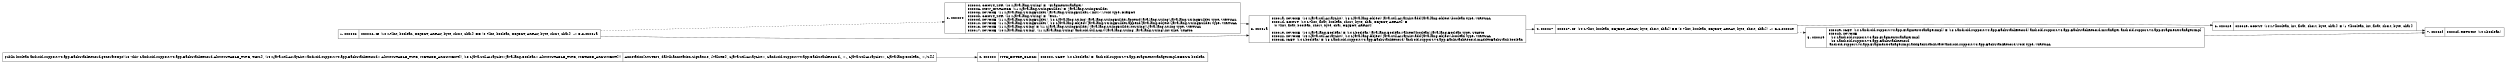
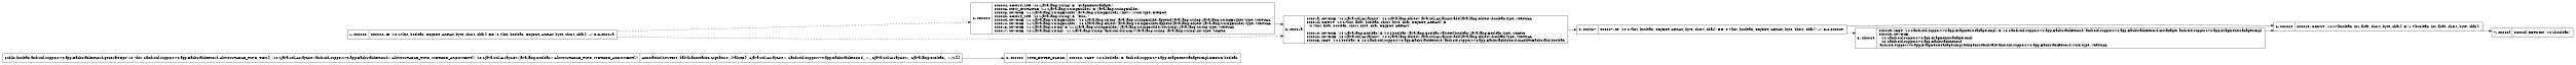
  digraph {
    rankdir=LR
    node [shape=record]
    n1 [label="{0\:\ 0x0000|MTH_ENTER_BLOCK\l|0x0000: SGET  (r0 I:boolean) =  android.support.v4.app.FragmentManagerImpl.DEBUG boolean \l}"]
    n2 [label="{1\:\ 0x0002|0x0002: IF  (r0 I:?[int, boolean, OBJECT, ARRAY, byte, short, char]) == (0 ?[int, boolean, OBJECT, ARRAY, byte, short, char])  \-\> B:3:0x001a \l}"]
    n3 [label="{2\:\ 0x0004|0x0004: CONST_STR  (r0 I:java.lang.String) =  \"FragmentManager\" \l0x0006: NEW_INSTANCE  (r1 I:java.lang.StringBuilder) =  java.lang.StringBuilder \l0x0008: INVOKE  (r1 I:java.lang.StringBuilder) java.lang.StringBuilder.\<init\>():void type: DIRECT \l0x000b: CONST_STR  (r2 I:java.lang.String) =  \"Run: \" \l0x000d: INVOKE  (r1 I:java.lang.StringBuilder), (r2 I:java.lang.String) java.lang.StringBuilder.append(java.lang.String):java.lang.StringBuilder type: VIRTUAL \l0x0010: INVOKE  (r1 I:java.lang.StringBuilder), (r3 I:java.lang.Object) java.lang.StringBuilder.append(java.lang.Object):java.lang.StringBuilder type: VIRTUAL \l0x0013: INVOKE  (r1 I:java.lang.String) = (r1 I:java.lang.StringBuilder) java.lang.StringBuilder.toString():java.lang.String type: VIRTUAL \l0x0017: INVOKE  (r0 I:java.lang.String), (r1 I:java.lang.String) android.util.Log.v(java.lang.String, java.lang.String):int type: STATIC \l}"]
    n4 [label="{3\:\ 0x001a|0x001a: INVOKE  (r4 I:java.util.ArrayList), (r3 I:java.lang.Object) java.util.ArrayList.add(java.lang.Object):boolean type: VIRTUAL \l0x001d: CONST  (r4 I:?[int, float, boolean, short, byte, char, OBJECT, ARRAY]) = \l  (0 ?[int, float, boolean, short, byte, char, OBJECT, ARRAY])\l \l0x001e: INVOKE  (r4 I:java.lang.Boolean) = (r4 I:boolean) java.lang.Boolean.valueOf(boolean):java.lang.Boolean type: STATIC \l0x0022: INVOKE  (r5 I:java.util.ArrayList), (r4 I:java.lang.Object) java.util.ArrayList.add(java.lang.Object):boolean type: VIRTUAL \l0x0025: IGET  (r4 I:boolean) = (r3 I:android.support.v4.app.BackStackRecord) android.support.v4.app.BackStackRecord.mAddToBackStack boolean \l}"]
    n5 [label="{4\:\ 0x0027|0x0027: IF  (r4 I:?[int, boolean, OBJECT, ARRAY, byte, short, char]) == (0 ?[int, boolean, OBJECT, ARRAY, byte, short, char])  \-\> B:6:0x002e \l}"]
    n6 [label="{5\:\ 0x0029|0x0029: IGET  (r4 I:android.support.v4.app.FragmentManagerImpl) = (r3 I:android.support.v4.app.BackStackRecord) android.support.v4.app.BackStackRecord.mManager android.support.v4.app.FragmentManagerImpl \l0x002b: INVOKE  \l  (r4 I:android.support.v4.app.FragmentManagerImpl)\l  (r3 I:android.support.v4.app.BackStackRecord)\l android.support.v4.app.FragmentManagerImpl.addBackStackState(android.support.v4.app.BackStackRecord):void type: VIRTUAL \l}"]
    n7 [label="{6\:\ 0x002e|0x002e: CONST  (r4 I:?[boolean, int, float, short, byte, char]) = (1 ?[boolean, int, float, short, byte, char]) \l}"]
    n8 [label="{7\:\ 0x002f|0x002f: RETURN  (r4 I:boolean) \l}"]
    n9 [label="{public boolean android.support.v4.app.BackStackRecord.generateOps((r3 'this' I:android.support.v4.app.BackStackRecord A[IMMUTABLE_TYPE, THIS]), (r4 I:java.util.ArrayList\<android.support.v4.app.BackStackRecord\> A[IMMUTABLE_TYPE, METHOD_ARGUMENT]), (r5 I:java.util.ArrayList\<java.lang.Boolean\> A[IMMUTABLE_TYPE, METHOD_ARGUMENT]))  | Annotation[SYSTEM, dalvik.annotation.Signature, \{value=[(, Ljava\/util\/ArrayList\<, Landroid\/support\/v4\/app\/BackStackRecord;, \>;, Ljava\/util\/ArrayList\<, Ljava\/lang\/Boolean;, \>;)Z]\}]\l}"]
    n2 -> n3 [style=dashed]
-   n2 -> n4
+   n2 -> n4 [style=dashed]
    n3 -> n4
    n4 -> n5
    n5 -> n6 [style=dashed]
    n5 -> n7
-   n6 -> n8
+   n6 -> n7
    n7 -> n8
    n9 -> n1
  }
